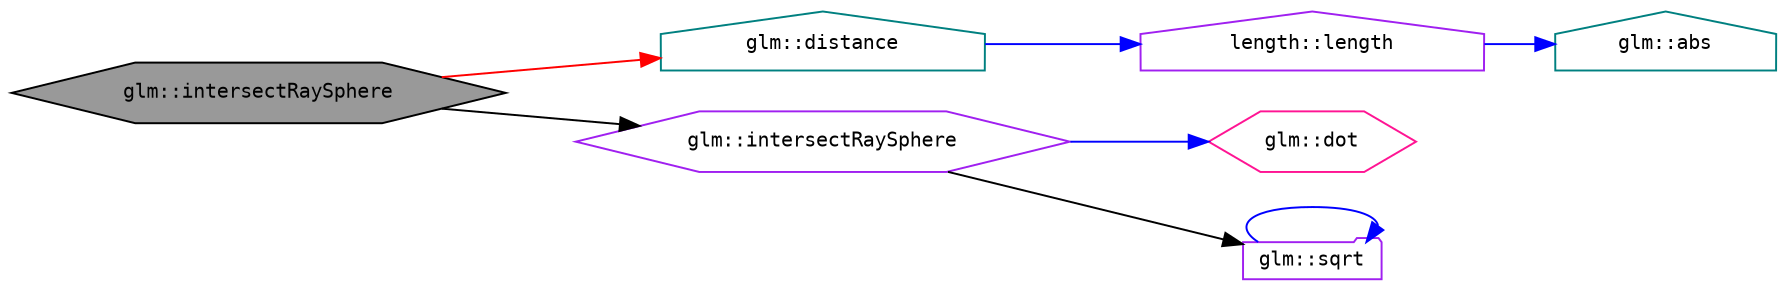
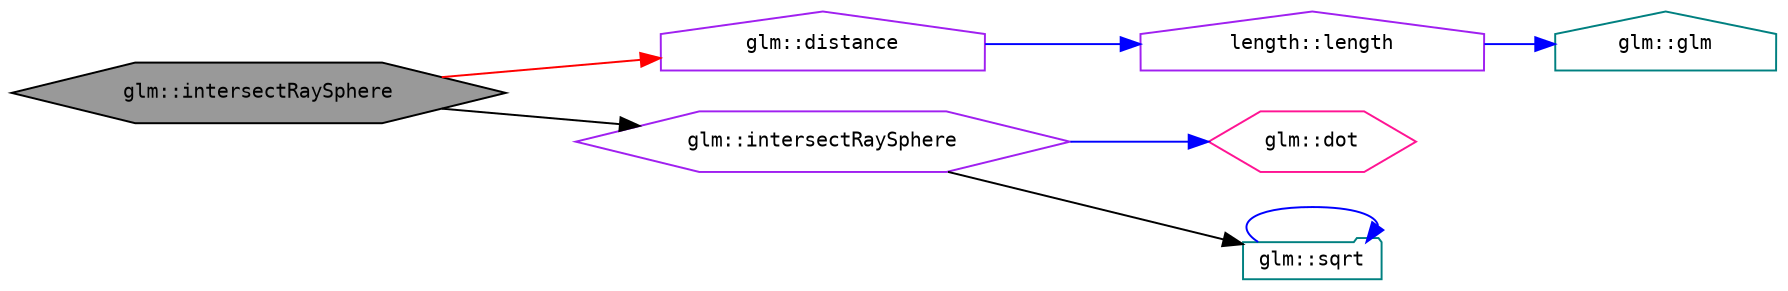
  digraph {
    rankdir=LR
    node [color=purple fillcolor=white fontname=Terminal fontsize=10 shape=hexagon style=filled]
    edge [color=blue fontname=Terminal fontsize=10 labelfontname=Helvetica labelfontsize=10 style=solid]
    n1 [color=black fillcolor=grey60 fontcolor=black height=0.2 label="glm::intersectRaySphere" width=0.4]
-   n2 [color=teal height=0.2 label="glm::distance" shape=house width=0.4]
+   n2 [height=0.2 label="glm::distance" shape=house width=0.4]
    n3 [height=0.2 label="glm::intersectRaySphere" width=0.4]
    n4 [height=0.2 label="length::length" shape=house width=0.4]
    n5 [color=deeppink height=0.2 label="glm::dot" width=0.4]
-   n6 [height=0.2 label="glm::sqrt" shape=folder width=0.4]
-   n7 [color=teal height=0.2 label="glm::abs" shape=house width=0.4]
+   n6 [color=teal height=0.2 label="glm::sqrt" shape=folder width=0.4]
+   n7 [color=teal height=0.2 label="glm::glm" shape=house width=0.4]
    n1 -> n2 [color=red]
    n1 -> n3 [color=black]
    n2 -> n4
    n3 -> n5
    n3 -> n6 [color=black]
    n4 -> n7
    n6 -> n6
  }
